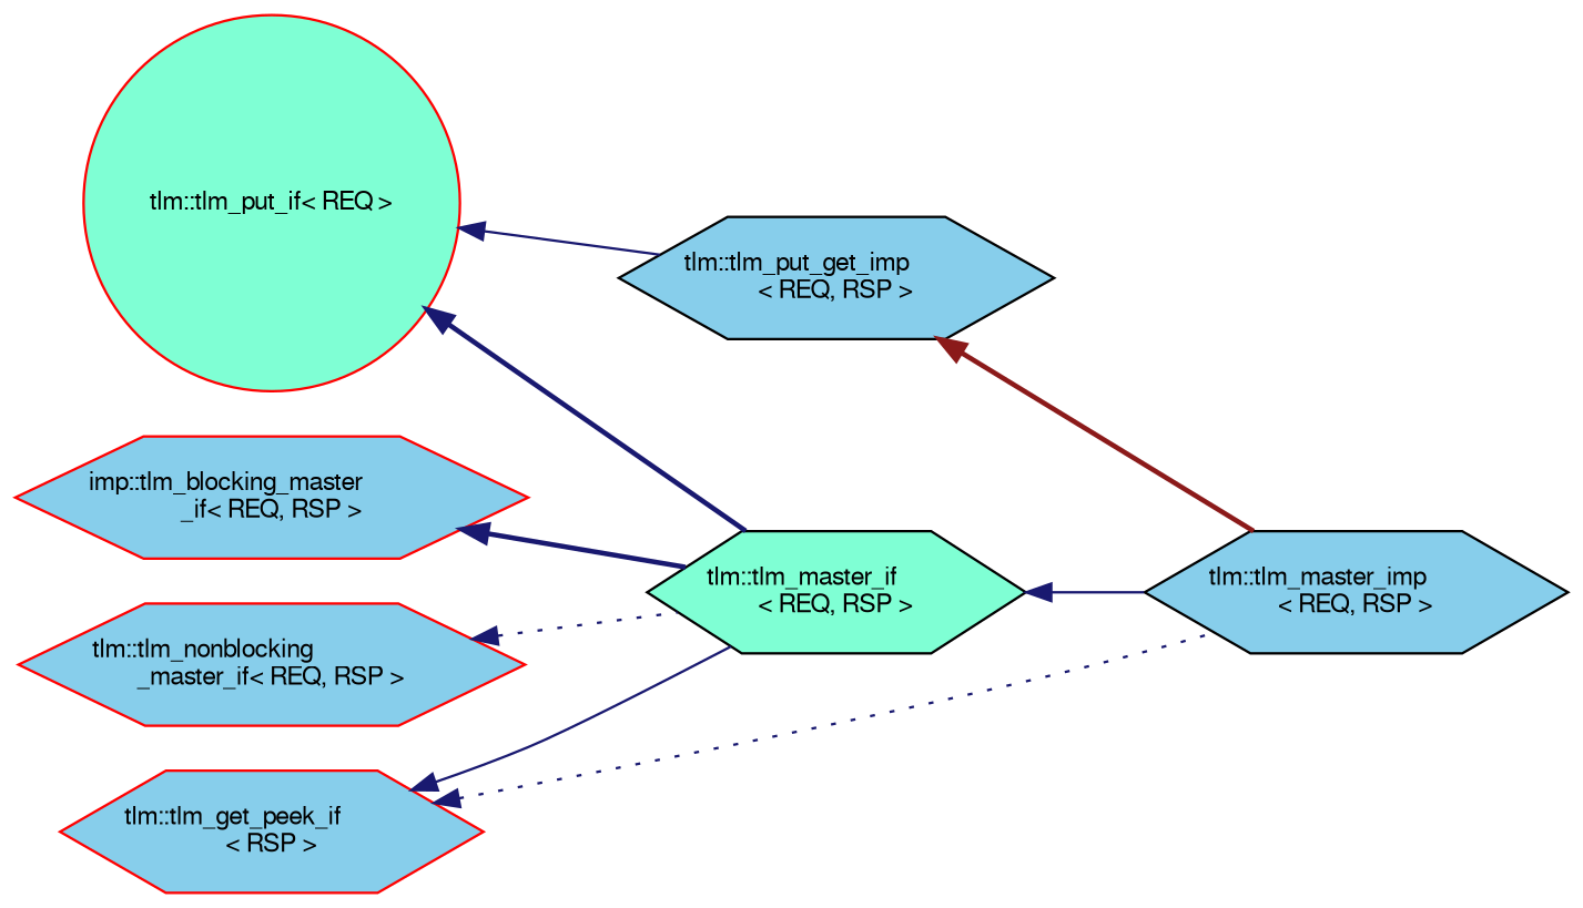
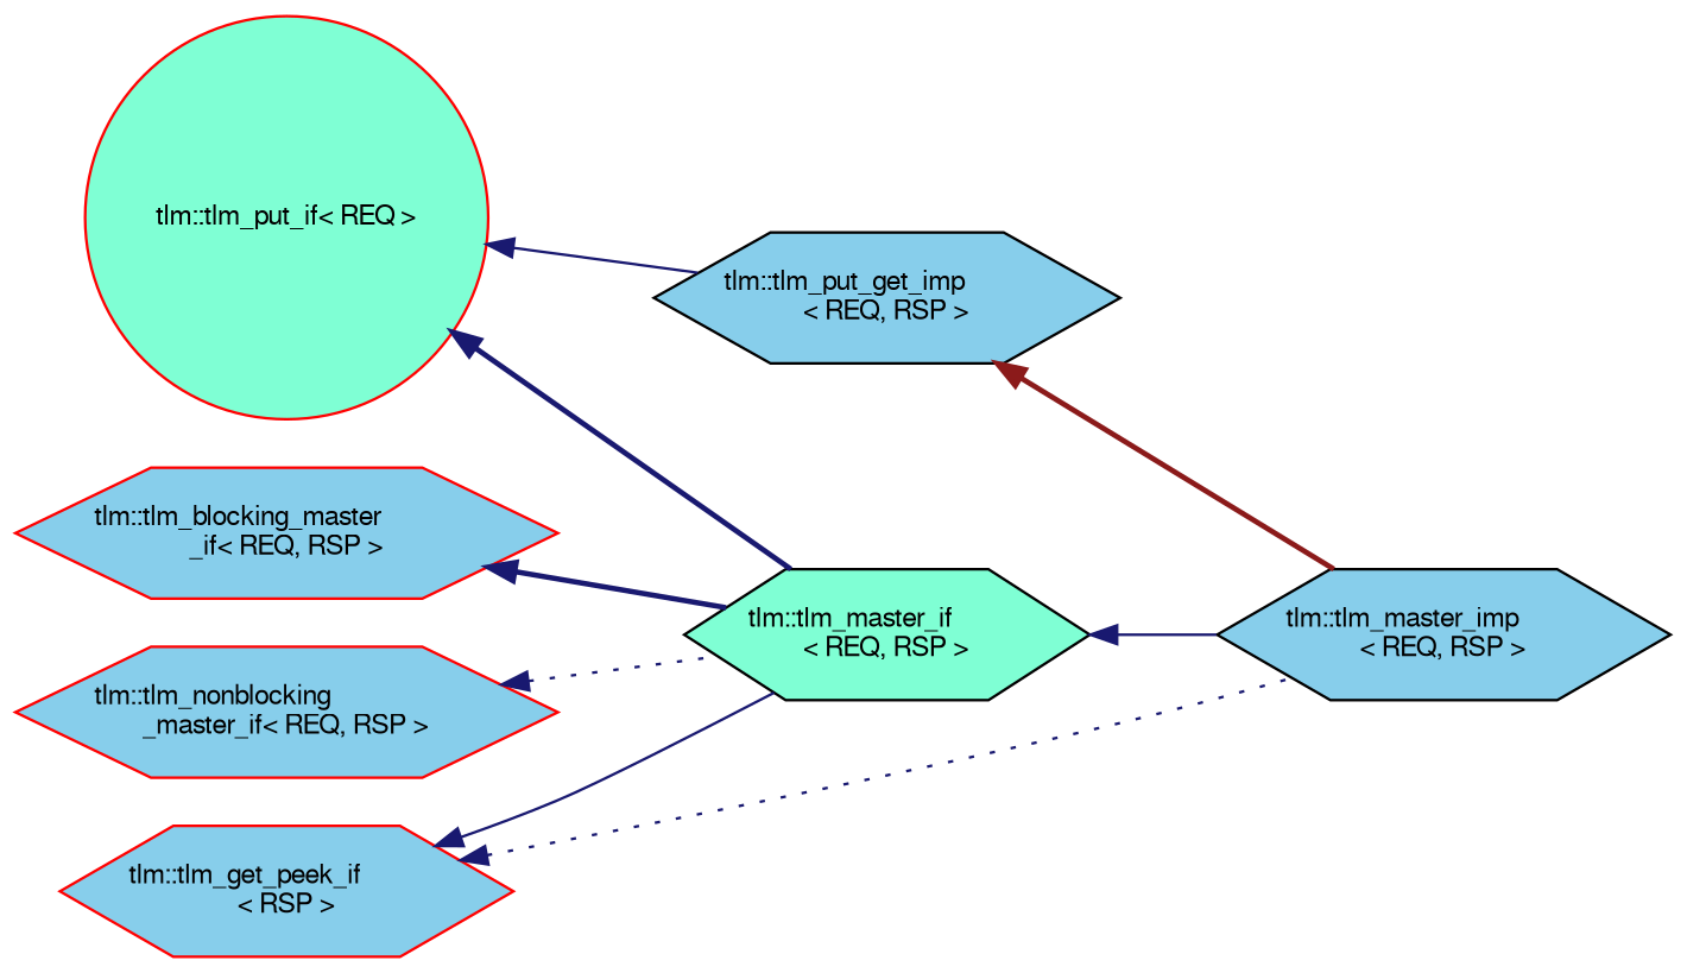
  digraph {
    rankdir=LR
    node [color=red fillcolor=skyblue fontname=FreeSans fontsize=10 shape=hexagon style=filled]
    edge [color=midnightblue dir=back fontname=FreeSans fontsize=10 labelfontname=FreeSans labelfontsize=10 style=bold]
    n1 [color=black fontcolor=black height=0.2 label="tlm::tlm_master_imp\l\< REQ, RSP \>" width=0.4]
    n2 [color=black height=0.2 label="tlm::tlm_put_get_imp\l\< REQ, RSP \>" width=0.4]
    n3 [fillcolor=aquamarine height=0.2 label="tlm::tlm_put_if\< REQ \>" shape=circle width=0.4]
    n4 [color=black fillcolor=aquamarine height=0.2 label="tlm::tlm_master_if\l\< REQ, RSP \>" width=0.4]
    n5 [height=0.2 label="tlm::tlm_get_peek_if\l\< RSP \>" width=0.4]
-   n6 [height=0.2 label="imp::tlm_blocking_master\l_if\< REQ, RSP \>" width=0.4]
+   n6 [height=0.2 label="tlm::tlm_blocking_master\l_if\< REQ, RSP \>" width=0.4]
    n7 [height=0.2 label="tlm::tlm_nonblocking\l_master_if\< REQ, RSP \>" width=0.4]
    n2 -> n1 [color=firebrick4]
    n3 -> n2 [style=solid]
    n3 -> n4
    n4 -> n1 [style=solid]
    n5 -> n1 [style=dotted]
    n5 -> n4 [style=solid]
    n6 -> n4
    n7 -> n4 [style=dotted]
  }
